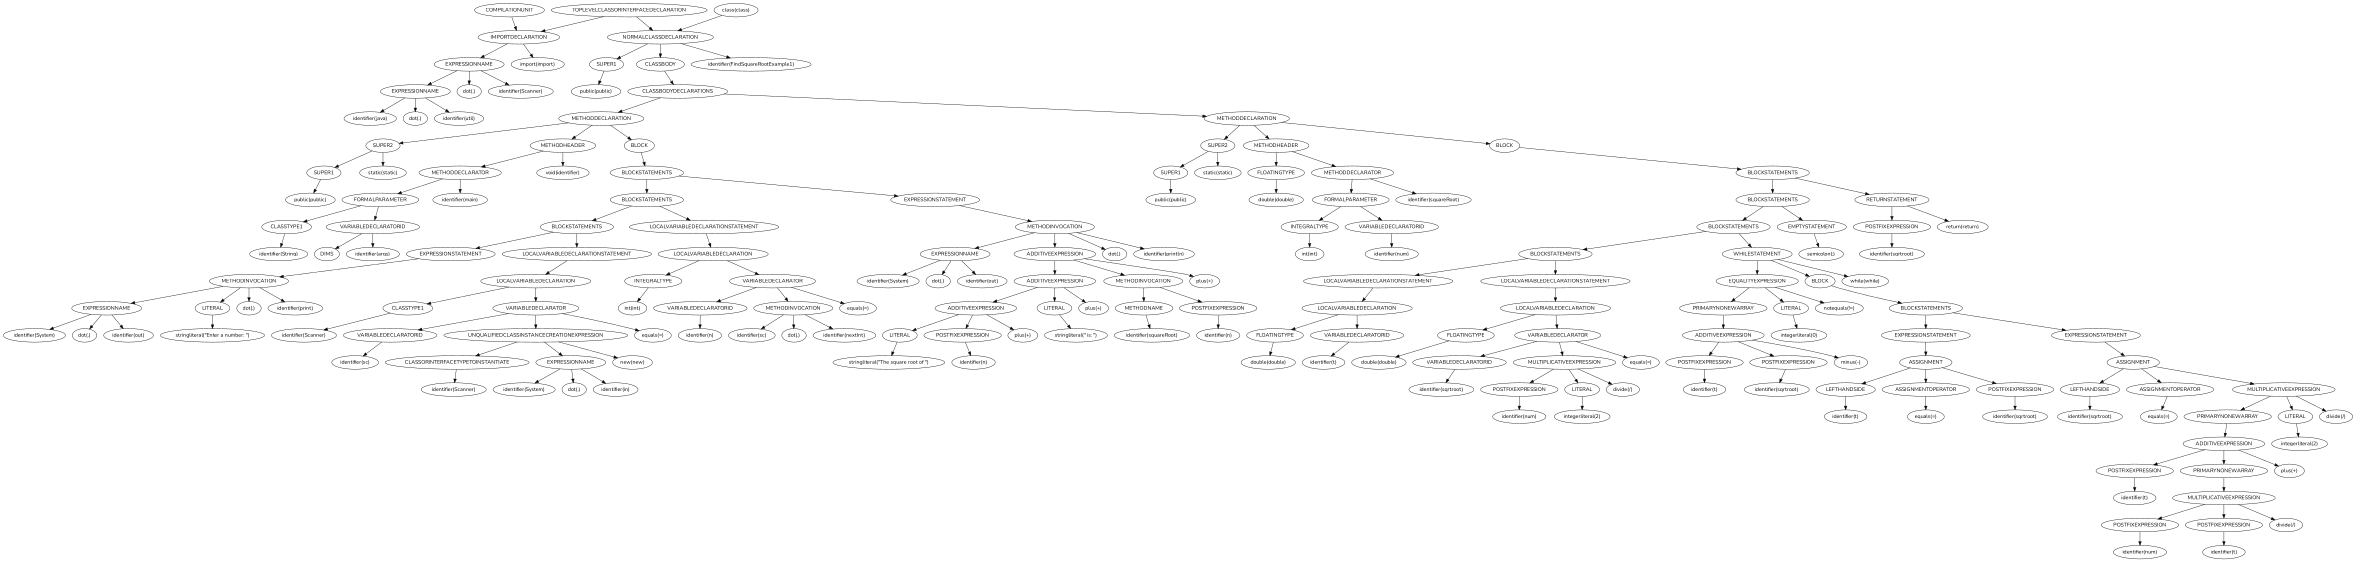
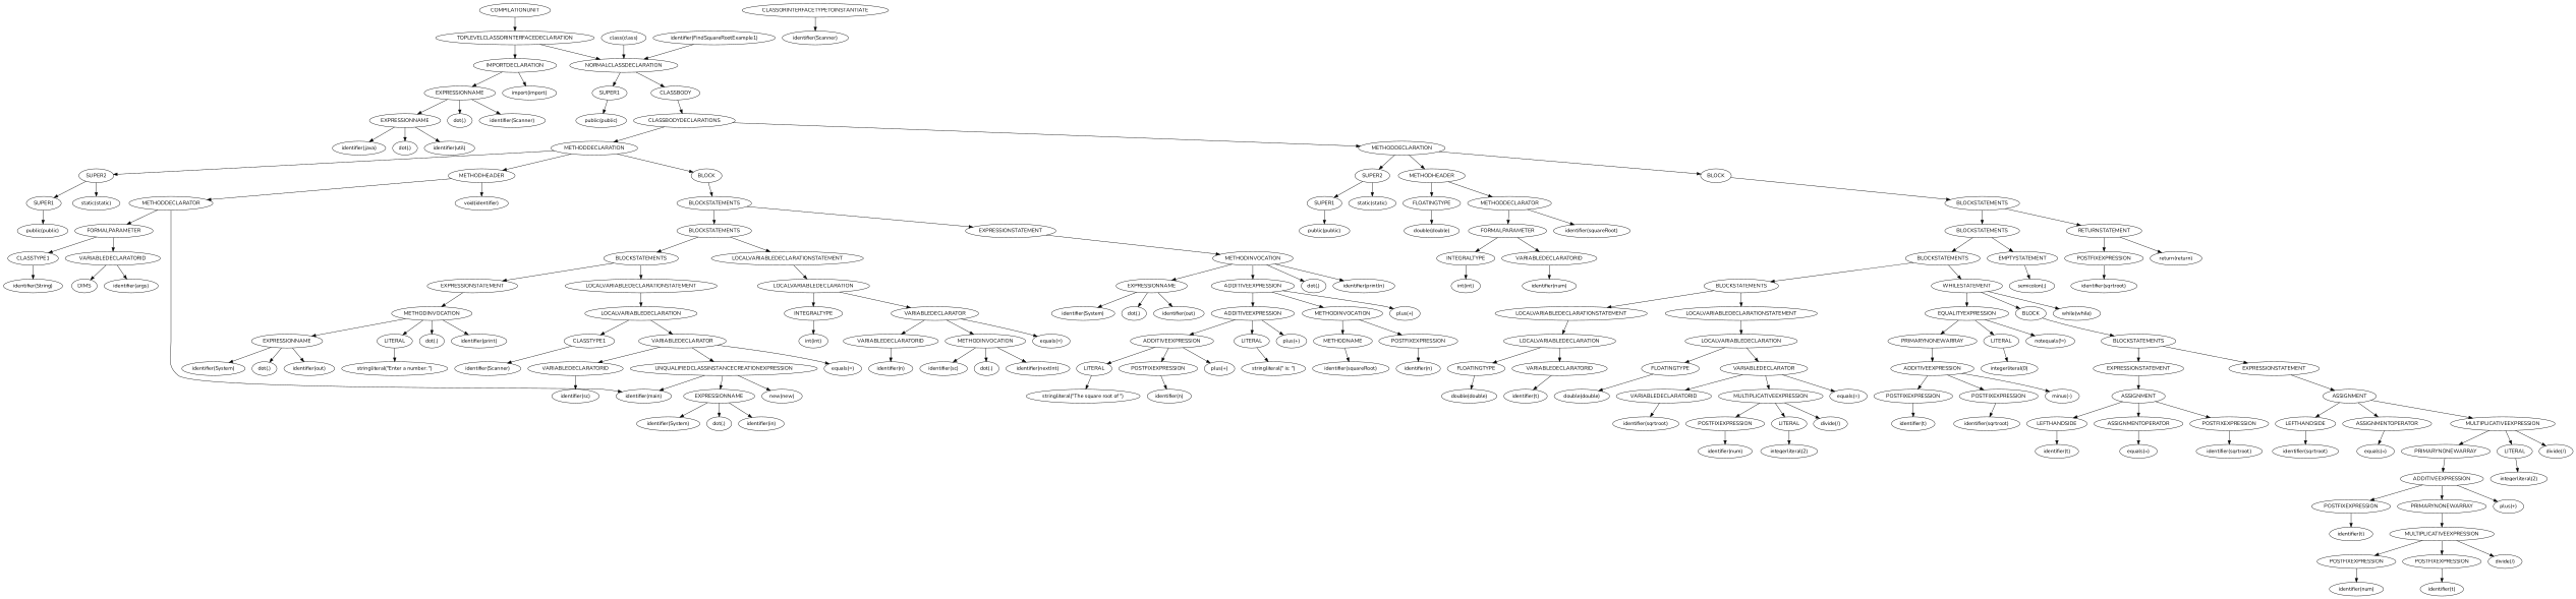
  digraph {
    fontname=Nunito
    ordering=out
    node [fontname=Nunito]
    edge [fontname=Nunito]
    n1 [label=EXPRESSIONNAME]
    n2 [label="identifier(java)"]
    n3 [label="dot(.)"]
    n4 [label="identifier(util)"]
    n5 [label=EXPRESSIONNAME]
    n6 [label="dot(.)"]
    n7 [label="identifier(Scanner)"]
    n8 [label=IMPORTDECLARATION]
    n9 [label="import(import)"]
    n10 [label=SUPER1]
    n11 [label="public(public)"]
    n12 [label=SUPER1]
    n13 [label="public(public)"]
    n14 [label=SUPER2]
    n15 [label="static(static)"]
    n16 [label=CLASSTYPE1]
    n17 [label="identifier(String)"]
    n18 [label=DIMS]
    n19 [label=VARIABLEDECLARATORID]
    n20 [label="identifier(args)"]
    n21 [label=FORMALPARAMETER]
    n22 [label=METHODDECLARATOR]
    n23 [label="identifier(main)"]
    n24 [label=METHODHEADER]
    n25 [label="void(identifier)"]
    n26 [label=EXPRESSIONNAME]
    n27 [label="identifier(System)"]
    n28 [label="dot(.)"]
    n29 [label="identifier(out)"]
    n30 [label=LITERAL]
    n31 [label="stringliteral(\"Enter a number: \")"]
    n32 [label=METHODINVOCATION]
    n33 [label="dot(.)"]
    n34 [label="identifier(print)"]
    n35 [label=EXPRESSIONSTATEMENT]
    n36 [label=CLASSTYPE1]
    n37 [label="identifier(Scanner)"]
    n38 [label=VARIABLEDECLARATORID]
    n39 [label="identifier(sc)"]
    n40 [label=CLASSORINTERFACETYPETOINSTANTIATE]
    n41 [label="identifier(Scanner)"]
    n42 [label=EXPRESSIONNAME]
    n43 [label="identifier(System)"]
    n44 [label="dot(.)"]
    n45 [label="identifier(in)"]
    n46 [label=UNQUALIFIEDCLASSINSTANCECREATIONEXPRESSION]
    n47 [label="new(new)"]
    n48 [label=VARIABLEDECLARATOR]
    n49 [label="equals(=)"]
    n50 [label=LOCALVARIABLEDECLARATION]
    n51 [label=LOCALVARIABLEDECLARATIONSTATEMENT]
    n52 [label=BLOCKSTATEMENTS]
    n53 [label=INTEGRALTYPE]
    n54 [label="int(int)"]
    n55 [label=VARIABLEDECLARATORID]
    n56 [label="identifier(n)"]
    n57 [label=METHODINVOCATION]
    n58 [label="identifier(sc)"]
    n59 [label="dot(.)"]
    n60 [label="identifier(nextInt)"]
    n61 [label=VARIABLEDECLARATOR]
    n62 [label="equals(=)"]
    n63 [label=LOCALVARIABLEDECLARATION]
    n64 [label=LOCALVARIABLEDECLARATIONSTATEMENT]
    n65 [label=BLOCKSTATEMENTS]
    n66 [label=EXPRESSIONNAME]
    n67 [label="identifier(System)"]
    n68 [label="dot(.)"]
    n69 [label="identifier(out)"]
    n70 [label=LITERAL]
    n71 [label="stringliteral(\"The square root of \")"]
    n72 [label=POSTFIXEXPRESSION]
    n73 [label="identifier(n)"]
    n74 [label=ADDITIVEEXPRESSION]
    n75 [label="plus(+)"]
    n76 [label=LITERAL]
    n77 [label="stringliteral(\" is: \")"]
    n78 [label=ADDITIVEEXPRESSION]
    n79 [label="plus(+)"]
    n80 [label=METHODNAME]
    n81 [label="identifier(squareRoot)"]
    n82 [label=POSTFIXEXPRESSION]
    n83 [label="identifier(n)"]
    n84 [label=METHODINVOCATION]
    n85 [label=ADDITIVEEXPRESSION]
    n86 [label="plus(+)"]
    n87 [label=METHODINVOCATION]
    n88 [label="dot(.)"]
    n89 [label="identifier(println)"]
    n90 [label=EXPRESSIONSTATEMENT]
    n91 [label=BLOCKSTATEMENTS]
    n92 [label=BLOCK]
    n93 [label=METHODDECLARATION]
    n94 [label=SUPER1]
    n95 [label="public(public)"]
    n96 [label=SUPER2]
    n97 [label="static(static)"]
    n98 [label=FLOATINGTYPE]
    n99 [label="double(double)"]
    n100 [label=INTEGRALTYPE]
    n101 [label="int(int)"]
    n102 [label=VARIABLEDECLARATORID]
    n103 [label="identifier(num)"]
    n104 [label=FORMALPARAMETER]
    n105 [label=METHODDECLARATOR]
    n106 [label="identifier(squareRoot)"]
    n107 [label=METHODHEADER]
    n108 [label=FLOATINGTYPE]
    n109 [label="double(double)"]
    n110 [label=VARIABLEDECLARATORID]
    n111 [label="identifier(t)"]
    n112 [label=LOCALVARIABLEDECLARATION]
    n113 [label=LOCALVARIABLEDECLARATIONSTATEMENT]
    n114 [label=FLOATINGTYPE]
    n115 [label="double(double)"]
    n116 [label=VARIABLEDECLARATORID]
    n117 [label="identifier(sqrtroot)"]
    n118 [label=POSTFIXEXPRESSION]
    n119 [label="identifier(num)"]
    n120 [label=LITERAL]
    n121 [label="integerliteral(2)"]
    n122 [label=MULTIPLICATIVEEXPRESSION]
    n123 [label="divide(/)"]
    n124 [label=VARIABLEDECLARATOR]
    n125 [label="equals(=)"]
    n126 [label=LOCALVARIABLEDECLARATION]
    n127 [label=LOCALVARIABLEDECLARATIONSTATEMENT]
    n128 [label=BLOCKSTATEMENTS]
    n129 [label=POSTFIXEXPRESSION]
    n130 [label="identifier(t)"]
    n131 [label=POSTFIXEXPRESSION]
    n132 [label="identifier(sqrtroot)"]
    n133 [label=ADDITIVEEXPRESSION]
    n134 [label="minus(-)"]
    n135 [label=PRIMARYNONEWARRAY]
    n136 [label=LITERAL]
    n137 [label="integerliteral(0)"]
    n138 [label=EQUALITYEXPRESSION]
    n139 [label="notequals(!=)"]
    n140 [label=LEFTHANDSIDE]
    n141 [label="identifier(t)"]
    n142 [label=ASSIGNMENTOPERATOR]
    n143 [label="equals(=)"]
    n144 [label=POSTFIXEXPRESSION]
    n145 [label="identifier(sqrtroot)"]
    n146 [label=ASSIGNMENT]
    n147 [label=EXPRESSIONSTATEMENT]
    n148 [label=LEFTHANDSIDE]
    n149 [label="identifier(sqrtroot)"]
    n150 [label=ASSIGNMENTOPERATOR]
    n151 [label="equals(=)"]
    n152 [label=POSTFIXEXPRESSION]
    n153 [label="identifier(t)"]
    n154 [label=POSTFIXEXPRESSION]
    n155 [label="identifier(num)"]
    n156 [label=POSTFIXEXPRESSION]
    n157 [label="identifier(t)"]
    n158 [label=MULTIPLICATIVEEXPRESSION]
    n159 [label="divide(/)"]
    n160 [label=PRIMARYNONEWARRAY]
    n161 [label=ADDITIVEEXPRESSION]
    n162 [label="plus(+)"]
    n163 [label=PRIMARYNONEWARRAY]
    n164 [label=LITERAL]
    n165 [label="integerliteral(2)"]
    n166 [label=MULTIPLICATIVEEXPRESSION]
    n167 [label="divide(/)"]
    n168 [label=ASSIGNMENT]
    n169 [label=EXPRESSIONSTATEMENT]
    n170 [label=BLOCKSTATEMENTS]
    n171 [label=BLOCK]
    n172 [label=WHILESTATEMENT]
    n173 [label="while(while)"]
    n174 [label=BLOCKSTATEMENTS]
    n175 [label=EMPTYSTATEMENT]
    n176 [label="semicolon(;)"]
    n177 [label=BLOCKSTATEMENTS]
    n178 [label=POSTFIXEXPRESSION]
    n179 [label="identifier(sqrtroot)"]
    n180 [label=RETURNSTATEMENT]
    n181 [label="return(return)"]
    n182 [label=BLOCKSTATEMENTS]
    n183 [label=BLOCK]
    n184 [label=METHODDECLARATION]
    n185 [label=CLASSBODYDECLARATIONS]
    n186 [label=CLASSBODY]
    n187 [label=NORMALCLASSDECLARATION]
    n188 [label="identifier(FindSquareRootExample1)"]
    n189 [label="class(class)"]
    n190 [label=TOPLEVELCLASSORINTERFACEDECLARATION]
    n191 [label=COMPILATIONUNIT]
    n1 -> n2
    n1 -> n3
    n1 -> n4
    n5 -> n1
    n5 -> n6
    n5 -> n7
    n8 -> n5
    n8 -> n9
    n10 -> n11
    n12 -> n13
    n14 -> n12
    n14 -> n15
    n16 -> n17
    n19 -> n18
    n19 -> n20
    n21 -> n16
    n21 -> n19
    n22 -> n21
    n22 -> n23
    n24 -> n22
    n24 -> n25
    n26 -> n27
    n26 -> n28
    n26 -> n29
    n30 -> n31
    n32 -> n26
    n32 -> n30
    n32 -> n33
    n32 -> n34
    n35 -> n32
    n36 -> n37
    n38 -> n39
    n40 -> n41
    n42 -> n43
    n42 -> n44
    n42 -> n45
-   n46 -> n40
+   n46 -> n23
    n46 -> n42
    n46 -> n47
    n48 -> n38
    n48 -> n46
    n48 -> n49
    n50 -> n36
    n50 -> n48
    n51 -> n50
    n52 -> n35
    n52 -> n51
    n53 -> n54
    n55 -> n56
    n57 -> n58
    n57 -> n59
    n57 -> n60
    n61 -> n55
    n61 -> n57
    n61 -> n62
    n63 -> n53
    n63 -> n61
    n64 -> n63
    n65 -> n52
    n65 -> n64
    n66 -> n67
    n66 -> n68
    n66 -> n69
    n70 -> n71
    n72 -> n73
    n74 -> n70
    n74 -> n72
    n74 -> n75
    n76 -> n77
    n78 -> n74
    n78 -> n76
    n78 -> n79
    n80 -> n81
    n82 -> n83
    n84 -> n80
    n84 -> n82
    n85 -> n78
    n85 -> n84
    n85 -> n86
    n87 -> n66
    n87 -> n85
    n87 -> n88
    n87 -> n89
    n90 -> n87
    n91 -> n65
    n91 -> n90
    n92 -> n91
    n93 -> n14
    n93 -> n24
    n93 -> n92
    n94 -> n95
    n96 -> n94
    n96 -> n97
    n98 -> n99
    n100 -> n101
    n102 -> n103
    n104 -> n100
    n104 -> n102
    n105 -> n104
    n105 -> n106
    n107 -> n98
    n107 -> n105
    n108 -> n109
    n110 -> n111
    n112 -> n108
    n112 -> n110
    n113 -> n112
    n114 -> n115
    n116 -> n117
    n118 -> n119
    n120 -> n121
    n122 -> n118
    n122 -> n120
    n122 -> n123
    n124 -> n116
    n124 -> n122
    n124 -> n125
    n126 -> n114
    n126 -> n124
    n127 -> n126
    n128 -> n113
    n128 -> n127
    n129 -> n130
    n131 -> n132
    n133 -> n129
    n133 -> n131
    n133 -> n134
    n135 -> n133
    n136 -> n137
    n138 -> n135
    n138 -> n136
    n138 -> n139
    n140 -> n141
    n142 -> n143
    n144 -> n145
    n146 -> n140
    n146 -> n142
    n146 -> n144
    n147 -> n146
    n148 -> n149
    n150 -> n151
    n152 -> n153
    n154 -> n155
    n156 -> n157
    n158 -> n154
    n158 -> n156
    n158 -> n159
    n160 -> n158
    n161 -> n152
    n161 -> n160
    n161 -> n162
    n163 -> n161
    n164 -> n165
    n166 -> n163
    n166 -> n164
    n166 -> n167
    n168 -> n148
    n168 -> n150
    n168 -> n166
    n169 -> n168
    n170 -> n147
    n170 -> n169
    n171 -> n170
    n172 -> n138
    n172 -> n171
    n172 -> n173
    n174 -> n128
    n174 -> n172
    n175 -> n176
    n177 -> n174
    n177 -> n175
    n178 -> n179
    n180 -> n178
    n180 -> n181
    n182 -> n177
    n182 -> n180
    n183 -> n182
    n184 -> n96
    n184 -> n107
    n184 -> n183
    n185 -> n93
    n185 -> n184
    n186 -> n185
    n187 -> n10
    n187 -> n186
-   n187 -> n188
+   n188 -> n187
    n189 -> n187
    n190 -> n8
    n190 -> n187
-   n191 -> n8
+   n191 -> n190
  }
